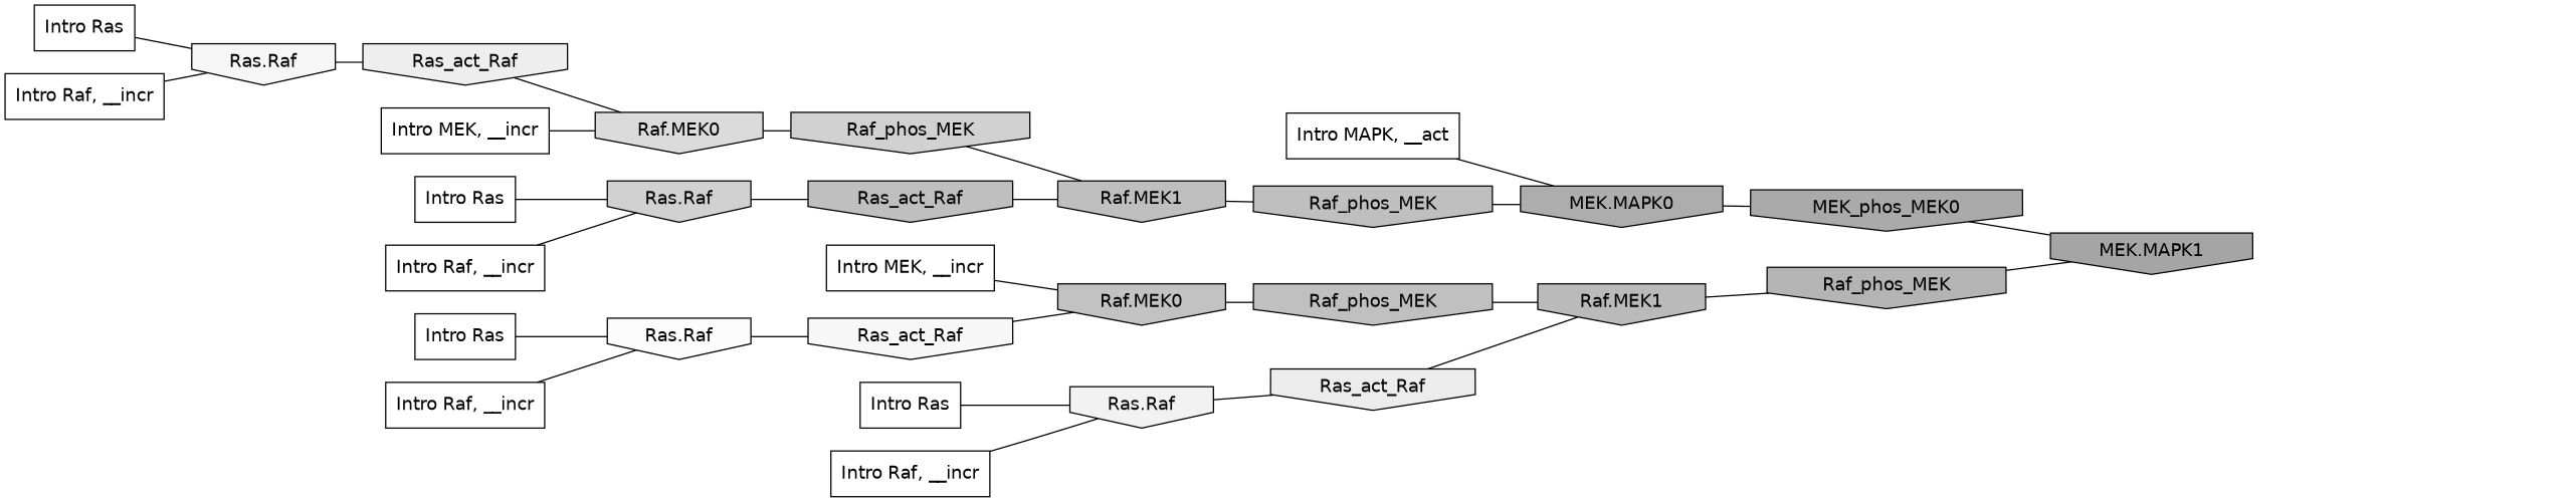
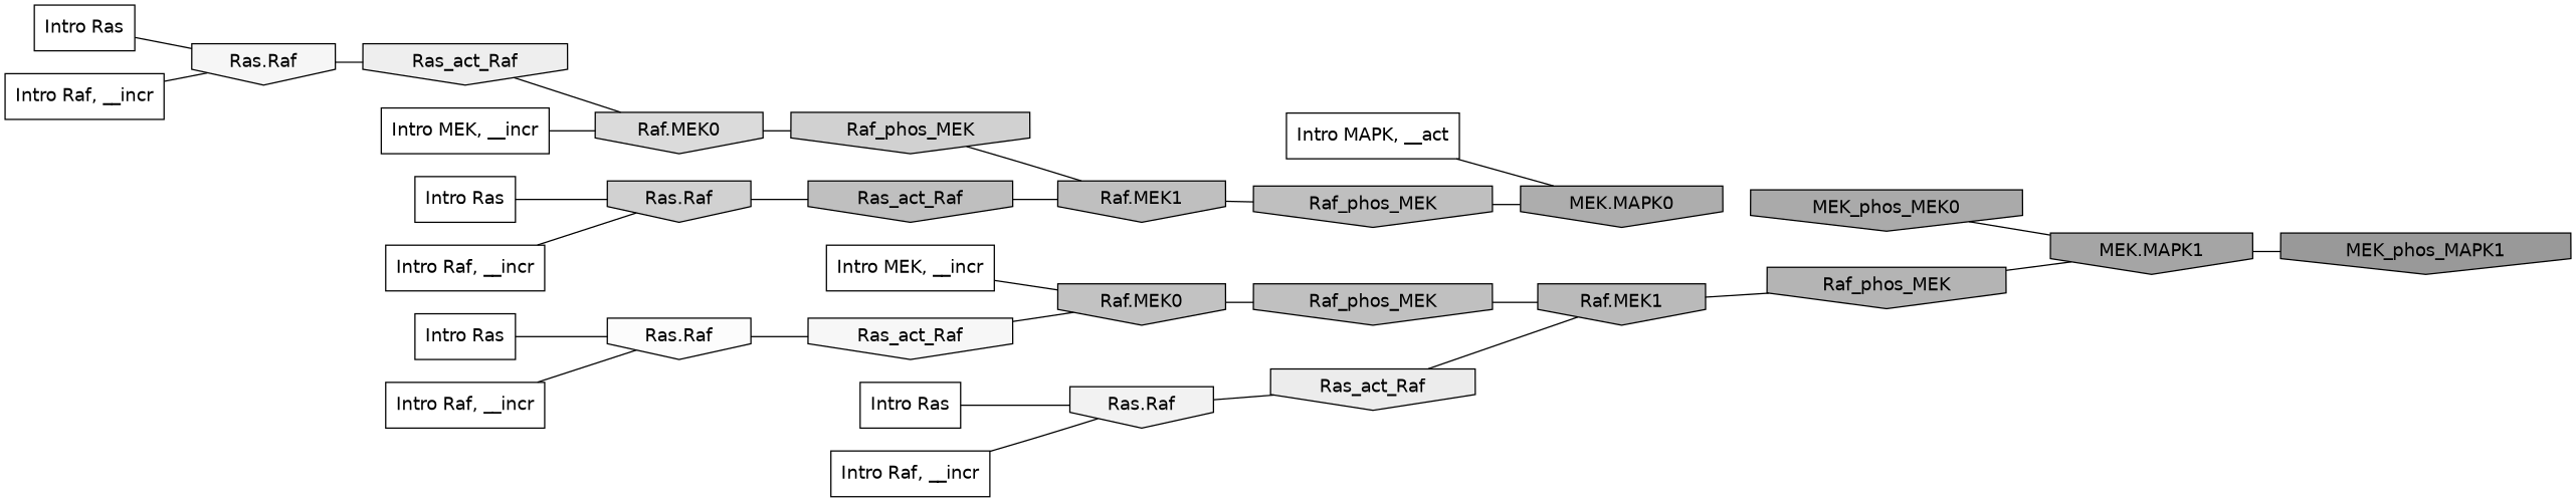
  digraph {
    fontname="DejaVu Sans"
    rankdir=LR
    ranksep=0.30
    node [fillcolor="0.000 0.000 1.000" fontname="DejaVu Sans" shape=invhouse style=filled]
    edge [color="0.000 0.000 0.000" dir=none fontname="DejaVu Sans"]
    n1 [label="Intro Ras" shape=rectangle]
    n2 [fillcolor="0.000 0.000 0.961" label="Ras.Raf"]
    n3 [fillcolor="0.000 0.000 0.932" label=Ras_act_Raf]
    n4 [label="Intro Ras" shape=rectangle]
    n5 [fillcolor="0.000 0.000 0.988" label="Ras.Raf"]
    n6 [fillcolor="0.000 0.000 0.968" label=Ras_act_Raf]
    n7 [label="Intro Ras" shape=rectangle]
    n8 [fillcolor="0.000 0.000 0.820" label="Ras.Raf"]
    n9 [fillcolor="0.000 0.000 0.750" label=Ras_act_Raf]
    n10 [label="Intro Ras" shape=rectangle]
    n11 [fillcolor="0.000 0.000 0.948" label="Ras.Raf"]
    n12 [fillcolor="0.000 0.000 0.923" label=Ras_act_Raf]
    n13 [label="Intro Raf, __incr" shape=rectangle]
    n14 [label="Intro Raf, __incr" shape=rectangle]
    n15 [label="Intro Raf, __incr" shape=rectangle]
    n16 [label="Intro Raf, __incr" shape=rectangle]
    n17 [label="Intro MEK, __incr" shape=rectangle]
    n18 [fillcolor="0.000 0.000 0.856" label="Raf.MEK0"]
    n19 [fillcolor="0.000 0.000 0.817" label=Raf_phos_MEK]
    n20 [label="Intro MEK, __incr" shape=rectangle]
    n21 [fillcolor="0.000 0.000 0.761" label="Raf.MEK0"]
    n22 [fillcolor="0.000 0.000 0.752" label=Raf_phos_MEK]
    n23 [label="Intro MAPK, __act" shape=rectangle]
    n24 [fillcolor="0.000 0.000 0.677" label="MEK.MAPK0"]
    n25 [fillcolor="0.000 0.000 0.665" label=MEK_phos_MEK0]
    n26 [fillcolor="0.000 0.000 0.728" label="Raf.MEK1"]
    n27 [fillcolor="0.000 0.000 0.705" label=Raf_phos_MEK]
    n28 [fillcolor="0.000 0.000 0.750" label="Raf.MEK1"]
    n29 [fillcolor="0.000 0.000 0.748" label=Raf_phos_MEK]
    n30 [fillcolor="0.000 0.000 0.645" label="MEK.MAPK1"]
+   n31 [fillcolor="0.000 0.000 0.600" label=MEK_phos_MAPK1]
    n1 -> n2
    n2 -> n3
    n3 -> n18
    n4 -> n5
    n5 -> n6
    n6 -> n21
    n7 -> n8
    n8 -> n9
    n9 -> n28
    n10 -> n11
    n11 -> n12
    n12 -> n26
    n13 -> n8
    n14 -> n5
    n15 -> n2
    n16 -> n11
    n17 -> n18
    n18 -> n19
    n19 -> n28
    n20 -> n21
    n21 -> n22
    n22 -> n26
    n23 -> n24
-   n24 -> n25
    n25 -> n30
    n26 -> n27
    n27 -> n30
    n28 -> n29
    n29 -> n24
+   n30 -> n31
  }
